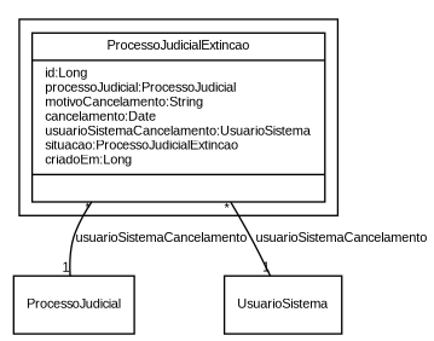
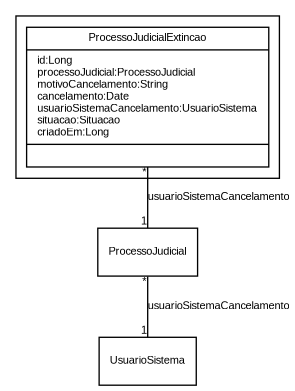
  digraph {
    fontname="Liberation Sans"
    fontsize=8
    node [fontname="Liberation Sans" fontsize=8 shape=record]
    edge [arrowhead=none fontname="Liberation Sans" fontsize=8 headlabel=1 taillabel="*"]
-   n1 [label="{ProcessoJudicialExtincao|id:Long\lprocessoJudicial:ProcessoJudicial\lmotivoCancelamento:String\lcancelamento:Date\lusuarioSistemaCancelamento:UsuarioSistema\lsituacao:ProcessoJudicialExtincao\lcriadoEm:Long\l|\l}"]
+   n1 [label="{ProcessoJudicialExtincao|id:Long\lprocessoJudicial:ProcessoJudicial\lmotivoCancelamento:String\lcancelamento:Date\lusuarioSistemaCancelamento:UsuarioSistema\lsituacao:Situacao\lcriadoEm:Long\l|\l}"]
    ProcessoJudicial
    UsuarioSistema
    subgraph cluster_1 {
      n1
    }
    n1 -> ProcessoJudicial [label=usuarioSistemaCancelamento]
-   n1 -> UsuarioSistema [label=usuarioSistemaCancelamento]
+   ProcessoJudicial -> UsuarioSistema [label=usuarioSistemaCancelamento]
  }
